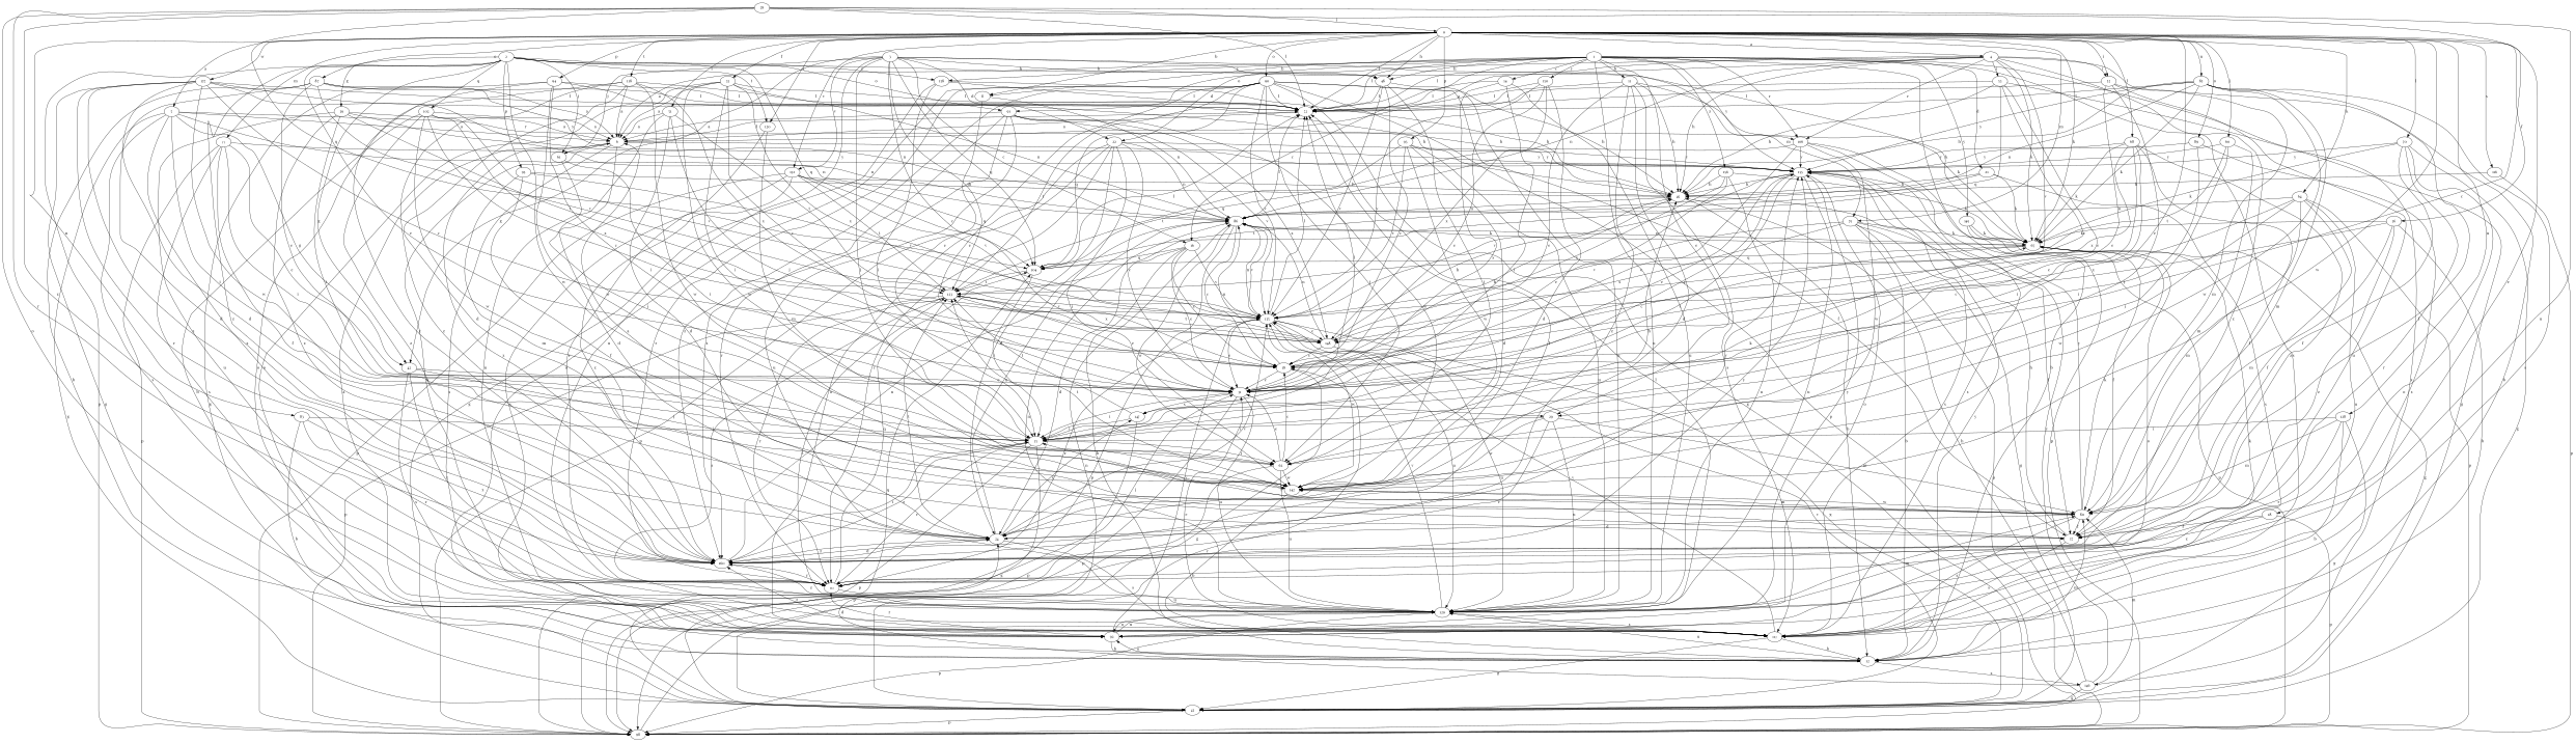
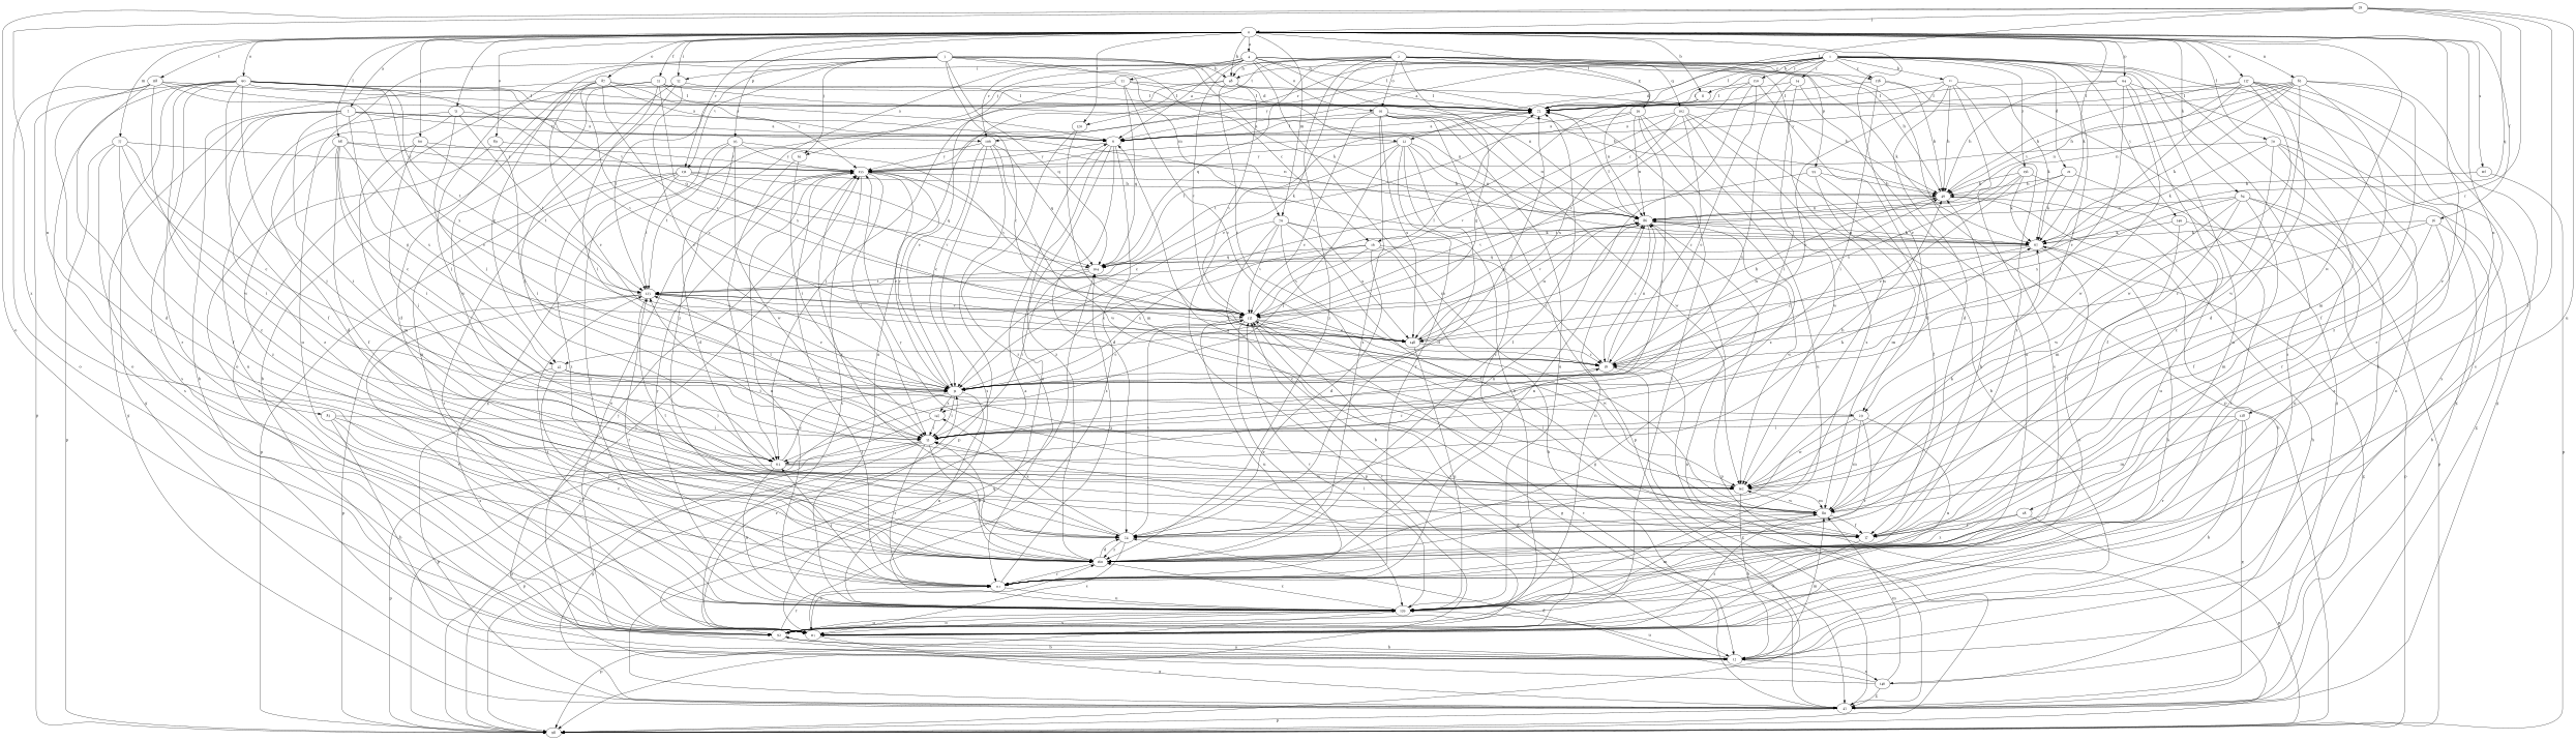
  strict digraph {
    fontname="Playfair Display"
    node [fontname="Playfair Display"]
    edge [fontname="Playfair Display"]
    0
    4
    5
    8
    28
    29
    33
    36
    48
    51
    52
    60
    64
    67
    68
    70
    n17 [label=72]
    77
    79
    83
    85
    87
    89
    90
    93
    94
    116
    118
    120
    128
    132
    137
    142
    6
    106
    91
    160
    49
    53
    80
    86
    135
    117
    42
    43
    55
    31
    98
    37
    129
    111
    92
    148
    12
    18
    62
    123
    24
    58
    104
    155
    1
    11
    14
    16
    21
    22
    146
    149
    150
    156
    158
    147
    2
    39
    61
    95
    102
    3
    0 -> 4 [label=a]
    0 -> 5 [label=a]
    0 -> 8 [label=b]
    0 -> 28 [label=e]
    0 -> 29 [label=e]
    0 -> 33 [label=f]
    0 -> 36 [label=f]
    0 -> 48 [label=h]
    0 -> 51 [label=i]
    0 -> 52 [label=i]
    0 -> 60 [label=j]
    0 -> 64 [label=k]
    0 -> 67 [label=k]
    0 -> 68 [label=l]
    0 -> 70 [label=l]
    0 -> n17 [label=l]
    0 -> 77 [label=m]
    0 -> 79 [label=m]
    0 -> 83 [label=n]
    0 -> 85 [label=n]
    0 -> 87 [label=o]
    0 -> 89 [label=o]
    0 -> 90 [label=o]
    0 -> 93 [label=p]
    0 -> 94 [label=p]
    0 -> 116 [label=s]
    0 -> 118 [label=t]
    0 -> 120 [label=t]
    0 -> 128 [label=u]
    0 -> 132 [label=v]
    0 -> 137 [label=w]
    0 -> 142 [label=w]
    4 -> 52 [label=i]
    4 -> 67 [label=k]
    4 -> n17 [label=l]
    4 -> 6 [label=a]
    4 -> 106 [label=r]
    4 -> 91 [label=o]
    4 -> 160 [label=z]
    4 -> 49 [label=h]
    4 -> 53 [label=i]
    4 -> 80 [label=m]
    4 -> 86 [label=n]
    4 -> 135 [label=v]
    5 -> 6 [label=a]
    5 -> 106 [label=r]
    5 -> 160 [label=z]
    5 -> 86 [label=n]
    5 -> 117 [label=s]
    5 -> 42 [label=g]
    5 -> 43 [label=g]
    5 -> 55 [label=i]
    8 -> 86 [label=n]
    8 -> 31 [label=e]
    28 -> 160 [label=z]
    28 -> 98 [label=p]
    28 -> 37 [label=f]
    29 -> 142 [label=w]
    29 -> 80 [label=m]
    29 -> 55 [label=i]
    29 -> 129 [label=u]
    29 -> 111 [label=r]
    33 -> n17 [label=l]
    33 -> 142 [label=w]
    33 -> 6 [label=a]
    33 -> 86 [label=n]
    33 -> 55 [label=i]
    33 -> 92 [label=o]
    33 -> 148 [label=x]
    36 -> 67 [label=k]
    36 -> 160 [label=z]
    36 -> 80 [label=m]
    36 -> 12 [label=b]
    36 -> 18 [label=c]
    48 -> n17 [label=l]
    48 -> 135 [label=v]
    48 -> 129 [label=u]
    48 -> 18 [label=c]
    48 -> 62 [label=j]
    51 -> 29 [label=j]
    51 -> 6 [label=a]
    51 -> 129 [label=u]
    51 -> 123 [label=t]
    51 -> 24 [label=d]
    52 -> n17 [label=l]
    52 -> 31 [label=e]
    52 -> 129 [label=u]
    52 -> 12 [label=b]
    52 -> 62 [label=j]
    60 -> 80 [label=m]
    60 -> 62 [label=j]
    60 -> 123 [label=t]
    60 -> 155 [label=y]
    64 -> 142 [label=w]
    64 -> 80 [label=m]
    64 -> 86 [label=n]
    64 -> 98 [label=p]
    64 -> 37 [label=f]
    64 -> 129 [label=u]
    64 -> 148 [label=x]
    67 -> 86 [label=n]
    67 -> 43 [label=g]
    67 -> 92 [label=o]
    67 -> 18 [label=c]
    67 -> 104 [label=q]
    68 -> 67 [label=k]
    68 -> 160 [label=z]
    68 -> 55 [label=i]
    68 -> 31 [label=e]
    68 -> 37 [label=f]
    68 -> 148 [label=x]
    68 -> 155 [label=y]
    70 -> 67 [label=k]
    70 -> 43 [label=g]
    70 -> 37 [label=f]
    70 -> 111 [label=r]
    70 -> 92 [label=o]
    70 -> 155 [label=y]
    n17 -> 6 [label=a]
    77 -> 117 [label=s]
    77 -> 55 [label=i]
    77 -> 31 [label=e]
    77 -> 98 [label=p]
    77 -> 37 [label=f]
    77 -> 155 [label=y]
    79 -> 67 [label=k]
    79 -> 135 [label=v]
    79 -> 43 [label=g]
    79 -> 98 [label=p]
    79 -> 37 [label=f]
    79 -> 148 [label=x]
    79 -> 12 [label=b]
    83 -> 160 [label=z]
    83 -> 55 [label=i]
    83 -> 111 [label=r]
    83 -> 12 [label=b]
    85 -> 67 [label=k]
    85 -> n17 [label=l]
    85 -> 142 [label=w]
    85 -> 49 [label=h]
    85 -> 80 [label=m]
    85 -> 86 [label=n]
    85 -> 117 [label=s]
    85 -> 37 [label=f]
    85 -> 155 [label=y]
    87 -> n17 [label=l]
    87 -> 6 [label=a]
    87 -> 135 [label=v]
    87 -> 31 [label=e]
    87 -> 12 [label=b]
-   33 -> 18 [label=c]
+   87 -> 18 [label=c]
    87 -> 24 [label=d]
    87 -> 155 [label=y]
    89 -> 117 [label=s]
    89 -> 55 [label=i]
    89 -> 155 [label=y]
    90 -> n17 [label=l]
    90 -> 160 [label=z]
    90 -> 49 [label=h]
    90 -> 135 [label=v]
    90 -> 43 [label=g]
    90 -> 31 [label=e]
    90 -> 98 [label=p]
    90 -> 37 [label=f]
    90 -> 111 [label=r]
    90 -> 92 [label=o]
    90 -> 62 [label=j]
    90 -> 123 [label=t]
    90 -> 104 [label=q]
    93 -> 142 [label=w]
    93 -> 135 [label=v]
    93 -> 129 [label=u]
    93 -> 123 [label=t]
    93 -> 24 [label=d]
    93 -> 155 [label=y]
    94 -> n17 [label=l]
    94 -> 142 [label=w]
    94 -> 160 [label=z]
    94 -> 49 [label=h]
    94 -> 43 [label=g]
    94 -> 55 [label=i]
    116 -> 49 [label=h]
    116 -> 98 [label=p]
    118 -> n17 [label=l]
    118 -> 142 [label=w]
    118 -> 6 [label=a]
    118 -> 160 [label=z]
    118 -> 92 [label=o]
    118 -> 148 [label=x]
    118 -> 24 [label=d]
    120 -> 80 [label=m]
    120 -> 111 [label=r]
    128 -> 80 [label=m]
    128 -> 43 [label=g]
    128 -> 55 [label=i]
    128 -> 111 [label=r]
    128 -> 12 [label=b]
    132 -> 160 [label=z]
    132 -> 49 [label=h]
    132 -> 135 [label=v]
    132 -> 117 [label=s]
    132 -> 98 [label=p]
    132 -> 123 [label=t]
    132 -> 104 [label=q]
    137 -> n17 [label=l]
    137 -> 142 [label=w]
    137 -> 160 [label=z]
    137 -> 49 [label=h]
    137 -> 86 [label=n]
    137 -> 43 [label=g]
    137 -> 111 [label=r]
    137 -> 18 [label=c]
    137 -> 24 [label=d]
    142 -> 80 [label=m]
    142 -> 12 [label=b]
    142 -> 123 [label=t]
    6 -> n17 [label=l]
    6 -> 160 [label=z]
    6 -> 117 [label=s]
    6 -> 129 [label=u]
    6 -> 24 [label=d]
    6 -> 155 [label=y]
    106 -> 142 [label=w]
    106 -> 117 [label=s]
    106 -> 31 [label=e]
    106 -> 98 [label=p]
    106 -> 104 [label=q]
    106 -> 155 [label=y]
    91 -> 142 [label=w]
    91 -> 6 [label=a]
    91 -> 160 [label=z]
+   91 -> 86 [label=n]
    91 -> 135 [label=v]
    91 -> 129 [label=u]
    91 -> 111 [label=r]
    91 -> 148 [label=x]
    160 -> n17 [label=l]
    160 -> 86 [label=n]
    160 -> 55 [label=i]
    160 -> 111 [label=r]
    160 -> 24 [label=d]
    49 -> 86 [label=n]
    49 -> 12 [label=b]
    53 -> n17 [label=l]
    53 -> 49 [label=h]
    53 -> 43 [label=g]
    53 -> 31 [label=e]
    53 -> 18 [label=c]
    53 -> 104 [label=q]
    80 -> 67 [label=k]
    80 -> 142 [label=w]
    80 -> 6 [label=a]
    80 -> 117 [label=s]
    80 -> 37 [label=f]
    80 -> 24 [label=d]
    80 -> 155 [label=y]
    86 -> 67 [label=k]
    86 -> n17 [label=l]
    86 -> 142 [label=w]
    86 -> 135 [label=v]
    86 -> 98 [label=p]
    86 -> 18 [label=c]
    135 -> n17 [label=l]
    135 -> 142 [label=w]
    135 -> 86 [label=n]
    135 -> 43 [label=g]
    135 -> 31 [label=e]
    135 -> 129 [label=u]
    135 -> 111 [label=r]
    135 -> 148 [label=e]
    117 -> 67 [label=k]
    117 -> 160 [label=z]
    117 -> 135 [label=v]
    117 -> 43 [label=g]
    117 -> 31 [label=e]
    117 -> 12 [label=b]
    42 -> 117 [label=s]
    42 -> 31 [label=e]
    42 -> 111 [label=r]
    42 -> 62 [label=j]
    43 -> 86 [label=n]
    43 -> 135 [label=v]
    43 -> 98 [label=p]
    43 -> 104 [label=q]
    55 -> 67 [label=k]
    55 -> 160 [label=z]
    55 -> 43 [label=g]
    55 -> 98 [label=p]
    55 -> 111 [label=r]
    55 -> 62 [label=j]
    31 -> n17 [label=l]
    31 -> 55 [label=i]
    31 -> 98 [label=p]
    31 -> 129 [label=u]
    31 -> 155 [label=y]
    31 -> 147 [label=x]
    98 -> 18 [label=c]
    37 -> 49 [label=h]
    37 -> 117 [label=s]
    37 -> 55 [label=i]
    129 -> 160 [label=z]
    129 -> 80 [label=m]
    129 -> 86 [label=n]
    129 -> 135 [label=v]
    129 -> 117 [label=s]
    129 -> 98 [label=p]
    129 -> 92 [label=o]
    129 -> 123 [label=t]
    129 -> 155 [label=y]
    111 -> 129 [label=u]
-   111 -> 31 [label=j]
+   111 -> 62 [label=j]
    111 -> 104 [label=q]
    111 -> 155 [label=y]
    92 -> n17 [label=l]
    92 -> 6 [label=a]
    92 -> 135 [label=v]
    92 -> 129 [label=u]
    92 -> 111 [label=r]
    92 -> 12 [label=b]
    148 -> 49 [label=h]
    148 -> 86 [label=n]
    148 -> 129 [label=u]
    148 -> 18 [label=c]
    148 -> 123 [label=t]
    12 -> 80 [label=m]
    12 -> 129 [label=u]
    12 -> 92 [label=o]
    12 -> 155 [label=y]
    12 -> 146 [label=x]
    18 -> 49 [label=h]
    18 -> 86 [label=n]
    18 -> 43 [label=g]
    18 -> 31 [label=e]
    62 -> 142 [label=w]
    62 -> 49 [label=h]
    62 -> 31 [label=e]
    62 -> 98 [label=p]
    62 -> 129 [label=u]
    62 -> 18 [label=c]
    123 -> 135 [label=v]
    123 -> 117 [label=s]
    123 -> 31 [label=e]
    123 -> 98 [label=p]
    123 -> 111 [label=r]
    123 -> 148 [label=x]
    24 -> 160 [label=z]
    24 -> 86 [label=n]
    24 -> 135 [label=v]
    24 -> 117 [label=s]
    24 -> 123 [label=t]
    24 -> 155 [label=y]
    24 -> 147 [label=x]
    58 -> 0 [label=j]
    58 -> n17 [label=l]
    58 -> 160 [label=z]
    58 -> 129 [label=u]
    58 -> 111 [label=r]
    58 -> 92 [label=o]
    58 -> 18 [label=c]
    58 -> 104 [label=q]
    104 -> n17 [label=l]
    104 -> 55 [label=i]
    104 -> 123 [label=t]
    155 -> 49 [label=h]
    155 -> 135 [label=v]
    155 -> 117 [label=s]
    155 -> 55 [label=i]
    155 -> 31 [label=e]
    155 -> 129 [label=u]
    155 -> 92 [label=o]
    1 -> 8 [label=b]
    1 -> 29 [label=e]
    1 -> 48 [label=h]
    1 -> n17 [label=l]
    1 -> 6 [label=a]
    1 -> 106 [label=r]
    1 -> 117 [label=s]
    1 -> 129 [label=u]
    1 -> 12 [label=b]
    1 -> 155 [label=y]
    1 -> 11 [label=b]
    1 -> 14 [label=c]
    1 -> 16 [label=c]
    1 -> 21 [label=d]
    1 -> 22 [label=d]
    1 -> 146 [label=x]
    1 -> 149 [label=y]
    1 -> 150 [label=y]
    1 -> 156 [label=z]
    1 -> 158 [label=z]
    11 -> 67 [label=k]
    11 -> n17 [label=l]
    11 -> 160 [label=z]
    11 -> 49 [label=h]
    11 -> 117 [label=s]
    11 -> 31 [label=e]
    11 -> 24 [label=d]
    14 -> n17 [label=l]
    14 -> 55 [label=i]
    14 -> 129 [label=u]
    14 -> 147 [label=x]
    16 -> 135 [label=v]
    16 -> 31 [label=e]
    16 -> 12 [label=b]
    16 -> 18 [label=c]
    16 -> 24 [label=d]
    16 -> 104 [label=q]
    21 -> 67 [label=k]
    21 -> 49 [label=h]
    21 -> 117 [label=s]
    21 -> 123 [label=t]
    22 -> 86 [label=n]
    22 -> 31 [label=e]
    22 -> 98 [label=p]
    22 -> 111 [label=r]
    22 -> 92 [label=o]
    22 -> 62 [label=j]
    22 -> 24 [label=d]
    22 -> 155 [label=y]
    146 -> 49 [label=h]
    146 -> 80 [label=m]
    146 -> 43 [label=g]
    146 -> 24 [label=d]
    146 -> 155 [label=y]
    149 -> 67 [label=k]
    149 -> 98 [label=p]
    149 -> 37 [label=f]
    150 -> n17 [label=l]
    150 -> 135 [label=v]
    150 -> 31 [label=e]
    150 -> 148 [label=x]
    150 -> 24 [label=d]
    156 -> 67 [label=k]
    156 -> 49 [label=h]
    156 -> 31 [label=e]
    156 -> 129 [label=u]
    156 -> 148 [label=x]
    158 -> n17 [label=l]
    158 -> 49 [label=h]
    158 -> 43 [label=g]
    158 -> 55 [label=i]
    147 -> 55 [label=i]
    147 -> 98 [label=p]
    147 -> 123 [label=t]
    2 -> 48 [label=h]
    2 -> 120 [label=t]
    2 -> 142 [label=w]
    2 -> 91 [label=o]
    2 -> 160 [label=z]
    2 -> 42 [label=g]
    2 -> 31 [label=e]
    2 -> 98 [label=p]
    2 -> 104 [label=q]
    2 -> 158 [label=z]
    2 -> 39 [label=g]
    2 -> 61 [label=j]
    2 -> 95 [label=p]
    2 -> 102 [label=q]
    39 -> 6 [label=a]
    39 -> 160 [label=z]
    39 -> 86 [label=n]
    39 -> 55 [label=i]
    39 -> 129 [label=u]
    39 -> 123 [label=t]
    61 -> 55 [label=i]
    61 -> 62 [label=j]
    95 -> 49 [label=h]
    95 -> 80 [label=m]
    95 -> 135 [label=v]
    95 -> 37 [label=f]
    102 -> 142 [label=w]
    102 -> 6 [label=a]
    102 -> 160 [label=z]
    102 -> 135 [label=v]
    102 -> 148 [label=x]
    102 -> 12 [label=b]
    102 -> 18 [label=c]
    3 -> 48 [label=h]
    3 -> 67 [label=k]
    3 -> 79 [label=m]
    3 -> 132 [label=v]
    3 -> 42 [label=g]
    3 -> 129 [label=u]
    3 -> 18 [label=c]
    3 -> 62 [label=j]
    3 -> 123 [label=t]
    3 -> 104 [label=q]
    3 -> 16 [label=c]
    3 -> 22 [label=d]
    3 -> 61 [label=j]
  }
